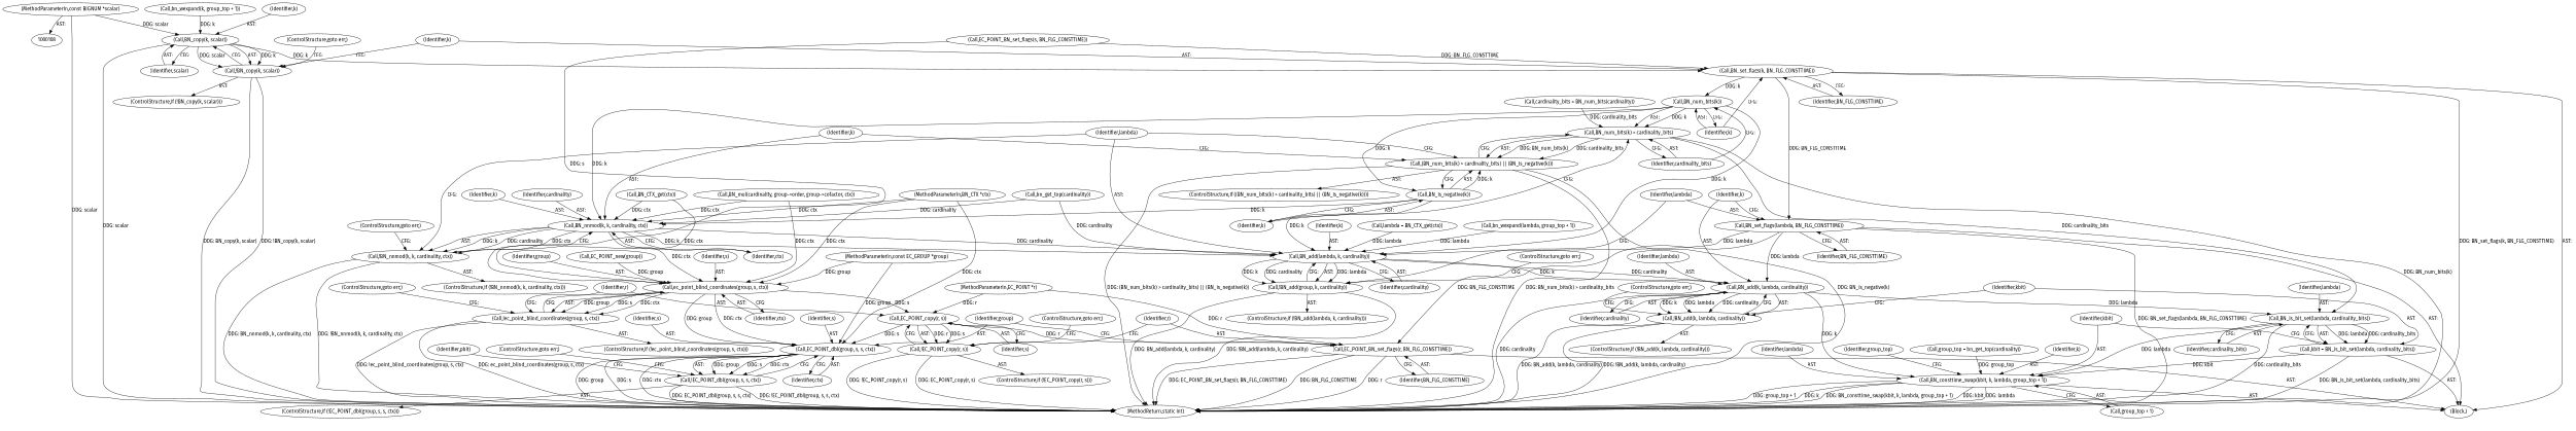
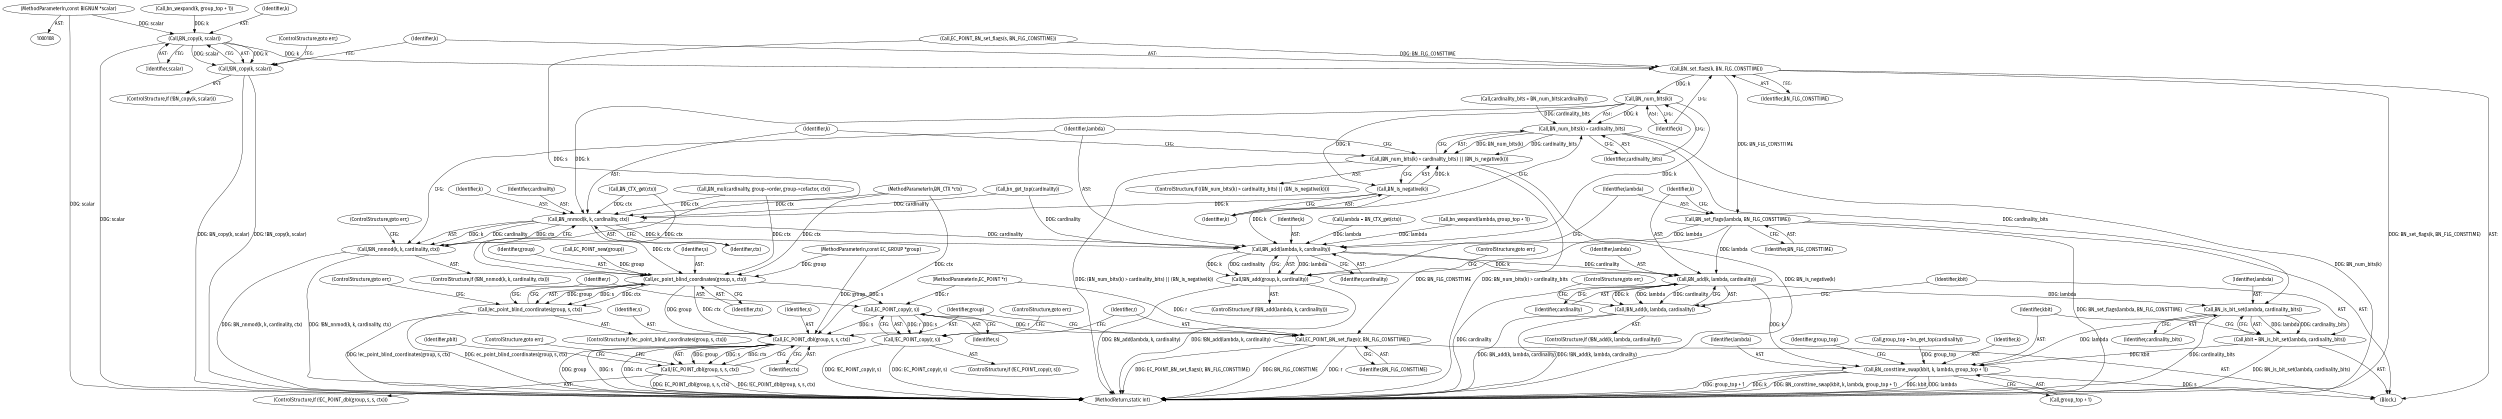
  digraph {
    fontname="Fira Sans"
    node [fontname="Fira Sans"]
    edge [fontname="Fira Sans"]
    n1 [label="(MethodParameterIn,const BIGNUM *scalar)"]
    n2 [label="(Call,BN_copy(k, scalar))"]
    n3 [label="(MethodReturn,static int)"]
    1000108
    n5 [label="(Call,!BN_copy(k, scalar))"]
    n6 [label="(Call,BN_set_flags(k, BN_FLG_CONSTTIME))"]
    n7 [label="(Identifier,scalar)"]
    n8 [label="(ControlStructure,if (!BN_copy(k, scalar)))"]
    n9 [label="(Call,BN_num_bits(k))"]
    n10 [label="(Call,BN_set_flags(lambda, BN_FLG_CONSTTIME))"]
    n11 [label="(Block,)"]
    n12 [label="(Identifier,BN_FLG_CONSTTIME)"]
    n13 [label="(Call,BN_num_bits(k) > cardinality_bits)"]
    n14 [label="(Call,BN_is_negative(k))"]
    n15 [label="(Call,BN_nnmod(k, k, cardinality, ctx))"]
    n16 [label="(Call,BN_add(lambda, k, cardinality))"]
    n17 [label="(Identifier,k)"]
    n18 [label="(Call,BN_add(k, lambda, cardinality))"]
    n19 [label="(Call,EC_POINT_BN_set_flags(r, BN_FLG_CONSTTIME))"]
    n20 [label="(Identifier,BN_FLG_CONSTTIME)"]
    n21 [label="(Call,(BN_num_bits(k) > cardinality_bits) || (BN_is_negative(k)))"]
    n22 [label="(Call,BN_is_bit_set(lambda, cardinality_bits))"]
    n23 [label="(Identifier,cardinality_bits)"]
    n24 [label="(Identifier,k)"]
    n25 [label="(Call,!BN_nnmod(k, k, cardinality, ctx))"]
    n26 [label="(Call,ec_point_blind_coordinates(group, s, ctx))"]
    n27 [label="(Identifier,ctx)"]
    n28 [label="(Call,!BN_add(group, k, cardinality))"]
    n29 [label="(Identifier,cardinality)"]
    n30 [label="(ControlStructure,if ((BN_num_bits(k) > cardinality_bits) || (BN_is_negative(k))))"]
    n31 [label="(Call,kbit = BN_is_bit_set(lambda, cardinality_bits))"]
    n32 [label="(Call,BN_consttime_swap(kbit, k, lambda, group_top + 1))"]
    n33 [label="(Identifier,cardinality_bits)"]
    n34 [label="(Call,group_top + 1)"]
    n35 [label="(ControlStructure,if (!BN_nnmod(k, k, cardinality, ctx)))"]
    n36 [label="(Call,!ec_point_blind_coordinates(group, s, ctx))"]
    n37 [label="(Call,EC_POINT_copy(r, s))"]
    n38 [label="(Call,EC_POINT_dbl(group, s, s, ctx))"]
    n39 [label="(Identifier,ctx)"]
    n40 [label="(ControlStructure,if (!BN_add(lambda, k, cardinality)))"]
    n41 [label="(Call,!BN_add(k, lambda, cardinality))"]
    n42 [label="(Identifier,cardinality)"]
    n43 [label="(Identifier,BN_FLG_CONSTTIME)"]
    n44 [label="(ControlStructure,if (!BN_add(k, lambda, cardinality)))"]
    n45 [label="(ControlStructure,if (!ec_point_blind_coordinates(group, s, ctx)))"]
    n46 [label="(Call,!EC_POINT_copy(r, s))"]
    n47 [label="(Identifier,s)"]
    n48 [label="(Call,!EC_POINT_dbl(group, s, s, ctx))"]
    n49 [label="(Identifier,ctx)"]
    n50 [label="(ControlStructure,if (!EC_POINT_copy(r, s)))"]
    n51 [label="(ControlStructure,if (!EC_POINT_dbl(group, s, s, ctx)))"]
    n52 [label="(Identifier,kbit)"]
    n53 [label="(Identifier,lambda)"]
    n54 [label="(ControlStructure,goto err;)"]
    n55 [label="(ControlStructure,goto err;)"]
    n56 [label="(Call,BN_CTX_get(ctx))"]
    n57 [label="(Identifier,r)"]
    n58 [label="(Identifier,group)"]
    n59 [label="(ControlStructure,goto err;)"]
    n60 [label="(Call,EC_POINT_new(group))"]
    n61 [label="(Identifier,lambda)"]
    n62 [label="(Identifier,k)"]
    n63 [label="(Identifier,k)"]
    n64 [label="(Identifier,s)"]
    n65 [label="(Identifier,kbit)"]
    n66 [label="(Identifier,pbit)"]
    n67 [label="(Identifier,k)"]
    n68 [label="(Identifier,lambda)"]
    n69 [label="(ControlStructure,goto err;)"]
    n70 [label="(MethodParameterIn,EC_POINT *r)"]
    n71 [label="(MethodParameterIn,BN_CTX *ctx)"]
    n72 [label="(Identifier,group_top)"]
    n73 [label="(ControlStructure,goto err;)"]
    n74 [label="(Identifier,r)"]
    n75 [label="(Call,group_top = bn_get_top(cardinality))"]
    n76 [label="(Identifier,k)"]
    n77 [label="(MethodParameterIn,const EC_GROUP *group)"]
    n78 [label="(Identifier,cardinality)"]
    n79 [label="(Call,EC_POINT_BN_set_flags(s, BN_FLG_CONSTTIME))"]
    n80 [label="(Identifier,k)"]
    n81 [label="(Identifier,k)"]
    n82 [label="(Call,cardinality_bits = BN_num_bits(cardinality))"]
    n83 [label="(Call,lambda = BN_CTX_get(ctx))"]
    n84 [label="(Identifier,k)"]
    n85 [label="(ControlStructure,goto err;)"]
    n86 [label="(Identifier,group)"]
    n87 [label="(Identifier,s)"]
    n88 [label="(Call,bn_wexpand(k, group_top + 1))"]
    n89 [label="(Identifier,s)"]
    n90 [label="(Call,bn_wexpand(lambda, group_top + 1))"]
    n91 [label="(Identifier,lambda)"]
    n92 [label="(Call,bn_get_top(cardinality))"]
    n93 [label="(Call,BN_mul(cardinality, group->order, group->cofactor, ctx))"]
    n94 [label="(ControlStructure,goto err;)"]
    n95 [label="(Identifier,lambda)"]
    n1 -> n2 [label="DDG: scalar"]
    n1 -> n3 [label="DDG: scalar"]
    n1 -> 1000108 [label="AST: "]
    n2 -> n3 [label="DDG: scalar"]
    n2 -> n5 [label="AST: "]
    n2 -> n5 [label="DDG: k"]
    n2 -> n5 [label="DDG: scalar"]
    n2 -> n6 [label="DDG: k"]
    n2 -> n7 [label="CFG: "]
    n5 -> n2 [label="CFG: "]
    n5 -> n3 [label="DDG: !BN_copy(k, scalar)"]
    n5 -> n3 [label="DDG: BN_copy(k, scalar)"]
    n5 -> n8 [label="AST: "]
    n6 -> n3 [label="DDG: BN_set_flags(k, BN_FLG_CONSTTIME)"]
    n6 -> n9 [label="DDG: k"]
    n6 -> n10 [label="DDG: BN_FLG_CONSTTIME"]
    n6 -> n11 [label="AST: "]
    n6 -> n12 [label="CFG: "]
    n7 -> n2 [label="AST: "]
    n9 -> n13 [label="AST: "]
    n9 -> n13 [label="DDG: k"]
    n9 -> n14 [label="DDG: k"]
    n9 -> n15 [label="DDG: k"]
    n9 -> n16 [label="DDG: k"]
    n9 -> n17 [label="CFG: "]
    n10 -> n3 [label="DDG: BN_set_flags(lambda, BN_FLG_CONSTTIME)"]
    n10 -> n11 [label="AST: "]
    n10 -> n16 [label="DDG: lambda"]
    n10 -> n18 [label="DDG: lambda"]
    n10 -> n19 [label="DDG: BN_FLG_CONSTTIME"]
    n10 -> n20 [label="CFG: "]
    n12 -> n6 [label="AST: "]
    n13 -> n3 [label="DDG: BN_num_bits(k)"]
    n13 -> n21 [label="AST: "]
    n13 -> n21 [label="DDG: BN_num_bits(k)"]
    n13 -> n21 [label="DDG: cardinality_bits"]
    n13 -> n22 [label="DDG: cardinality_bits"]
    n13 -> n23 [label="CFG: "]
    n14 -> n15 [label="DDG: k"]
    n14 -> n16 [label="DDG: k"]
    n14 -> n21 [label="AST: "]
    n14 -> n21 [label="DDG: k"]
    n14 -> n24 [label="CFG: "]
    n15 -> n16 [label="DDG: k"]
    n15 -> n16 [label="DDG: cardinality"]
    n15 -> n25 [label="AST: "]
    n15 -> n25 [label="DDG: k"]
    n15 -> n25 [label="DDG: cardinality"]
    n15 -> n25 [label="DDG: ctx"]
    n15 -> n26 [label="DDG: ctx"]
    n15 -> n27 [label="CFG: "]
    n16 -> n18 [label="DDG: k"]
    n16 -> n18 [label="DDG: cardinality"]
    n16 -> n28 [label="AST: "]
    n16 -> n28 [label="DDG: lambda"]
    n16 -> n28 [label="DDG: k"]
    n16 -> n28 [label="DDG: cardinality"]
    n16 -> n29 [label="CFG: "]
    n17 -> n6 [label="CFG: "]
    n17 -> n9 [label="AST: "]
    n18 -> n3 [label="DDG: cardinality"]
    n18 -> n22 [label="DDG: lambda"]
    n18 -> n32 [label="DDG: k"]
    n18 -> n41 [label="AST: "]
    n18 -> n41 [label="DDG: k"]
    n18 -> n41 [label="DDG: lambda"]
    n18 -> n41 [label="DDG: cardinality"]
    n18 -> n42 [label="CFG: "]
    n19 -> n3 [label="DDG: EC_POINT_BN_set_flags(r, BN_FLG_CONSTTIME)"]
    n19 -> n3 [label="DDG: BN_FLG_CONSTTIME"]
    n19 -> n3 [label="DDG: r"]
    n19 -> n11 [label="AST: "]
    n19 -> n43 [label="CFG: "]
    n20 -> n10 [label="AST: "]
    n21 -> n3 [label="DDG: BN_num_bits(k) > cardinality_bits"]
    n21 -> n3 [label="DDG: BN_is_negative(k)"]
    n21 -> n3 [label="DDG: (BN_num_bits(k) > cardinality_bits) || (BN_is_negative(k))"]
    n21 -> n13 [label="CFG: "]
    n21 -> n14 [label="CFG: "]
    n21 -> n30 [label="AST: "]
    n22 -> n3 [label="DDG: cardinality_bits"]
    n22 -> n31 [label="AST: "]
    n22 -> n31 [label="DDG: lambda"]
    n22 -> n31 [label="DDG: cardinality_bits"]
    n22 -> n32 [label="DDG: lambda"]
    n22 -> n33 [label="CFG: "]
    n23 -> n9 [label="CFG: "]
    n23 -> n13 [label="AST: "]
    n24 -> n13 [label="CFG: "]
    n24 -> n14 [label="AST: "]
    n25 -> n3 [label="DDG: BN_nnmod(k, k, cardinality, ctx)"]
    n25 -> n3 [label="DDG: !BN_nnmod(k, k, cardinality, ctx)"]
    n25 -> n15 [label="CFG: "]
    n25 -> n35 [label="AST: "]
    n26 -> n36 [label="AST: "]
    n26 -> n36 [label="DDG: group"]
    n26 -> n36 [label="DDG: s"]
    n26 -> n36 [label="DDG: ctx"]
    n26 -> n37 [label="DDG: s"]
    n26 -> n38 [label="DDG: group"]
    n26 -> n38 [label="DDG: ctx"]
    n26 -> n39 [label="CFG: "]
    n27 -> n15 [label="AST: "]
    n28 -> n3 [label="DDG: BN_add(lambda, k, cardinality)"]
    n28 -> n3 [label="DDG: !BN_add(lambda, k, cardinality)"]
    n28 -> n16 [label="CFG: "]
    n28 -> n40 [label="AST: "]
    n29 -> n16 [label="AST: "]
    n31 -> n3 [label="DDG: BN_is_bit_set(lambda, cardinality_bits)"]
    n31 -> n11 [label="AST: "]
    n31 -> n22 [label="CFG: "]
    n31 -> n32 [label="DDG: kbit"]
    n32 -> n3 [label="DDG: kbit"]
    n32 -> n3 [label="DDG: lambda"]
    n32 -> n3 [label="DDG: group_top + 1"]
    n32 -> n3 [label="DDG: k"]
    n32 -> n3 [label="DDG: BN_consttime_swap(kbit, k, lambda, group_top + 1)"]
-   n32 -> n11 [label="AST: "]
+   n32 -> n11 [label="DDG: s"]
    n32 -> n34 [label="CFG: "]
    n33 -> n22 [label="AST: "]
    n34 -> n32 [label="AST: "]
    n36 -> n3 [label="DDG: !ec_point_blind_coordinates(group, s, ctx)"]
    n36 -> n3 [label="DDG: ec_point_blind_coordinates(group, s, ctx)"]
    n36 -> n26 [label="CFG: "]
    n36 -> n45 [label="AST: "]
    n37 -> n19 [label="DDG: r"]
    n37 -> n38 [label="DDG: s"]
    n37 -> n46 [label="AST: "]
    n37 -> n46 [label="DDG: r"]
    n37 -> n46 [label="DDG: s"]
    n37 -> n47 [label="CFG: "]
    n38 -> n3 [label="DDG: group"]
    n38 -> n3 [label="DDG: s"]
    n38 -> n3 [label="DDG: ctx"]
    n38 -> n48 [label="AST: "]
    n38 -> n48 [label="DDG: group"]
    n38 -> n48 [label="DDG: s"]
    n38 -> n48 [label="DDG: ctx"]
    n38 -> n49 [label="CFG: "]
    n39 -> n26 [label="AST: "]
    n41 -> n3 [label="DDG: BN_add(k, lambda, cardinality)"]
    n41 -> n3 [label="DDG: !BN_add(k, lambda, cardinality)"]
    n41 -> n18 [label="CFG: "]
    n41 -> n44 [label="AST: "]
    n42 -> n18 [label="AST: "]
    n43 -> n19 [label="AST: "]
    n46 -> n3 [label="DDG: !EC_POINT_copy(r, s)"]
    n46 -> n3 [label="DDG: EC_POINT_copy(r, s)"]
    n46 -> n37 [label="CFG: "]
    n46 -> n50 [label="AST: "]
    n47 -> n37 [label="AST: "]
    n48 -> n3 [label="DDG: EC_POINT_dbl(group, s, s, ctx)"]
    n48 -> n3 [label="DDG: !EC_POINT_dbl(group, s, s, ctx)"]
    n48 -> n38 [label="CFG: "]
    n48 -> n51 [label="AST: "]
    n49 -> n38 [label="AST: "]
    n52 -> n31 [label="CFG: "]
    n52 -> n32 [label="AST: "]
    n53 -> n32 [label="AST: "]
    n54 -> n5 [label="CFG: "]
    n55 -> n46 [label="CFG: "]
    n56 -> n15 [label="DDG: ctx"]
    n56 -> n26 [label="DDG: ctx"]
    n57 -> n36 [label="CFG: "]
    n57 -> n37 [label="AST: "]
    n58 -> n26 [label="AST: "]
    n59 -> n36 [label="CFG: "]
    n60 -> n26 [label="DDG: group"]
    n61 -> n16 [label="AST: "]
    n61 -> n21 [label="CFG: "]
    n61 -> n25 [label="CFG: "]
    n62 -> n15 [label="AST: "]
    n63 -> n15 [label="AST: "]
    n63 -> n21 [label="CFG: "]
    n64 -> n38 [label="AST: "]
    n65 -> n31 [label="AST: "]
    n65 -> n41 [label="CFG: "]
    n66 -> n48 [label="CFG: "]
    n67 -> n16 [label="AST: "]
    n68 -> n18 [label="AST: "]
    n69 -> n28 [label="CFG: "]
    n70 -> n19 [label="DDG: r"]
    n70 -> n37 [label="DDG: r"]
    n71 -> n15 [label="DDG: ctx"]
    n71 -> n26 [label="DDG: ctx"]
    n71 -> n38 [label="DDG: ctx"]
    n72 -> n32 [label="CFG: "]
    n73 -> n41 [label="CFG: "]
    n74 -> n19 [label="AST: "]
    n74 -> n46 [label="CFG: "]
    n75 -> n32 [label="DDG: group_top"]
    n76 -> n10 [label="CFG: "]
    n76 -> n18 [label="AST: "]
    n77 -> n26 [label="DDG: group"]
    n77 -> n38 [label="DDG: group"]
    n78 -> n15 [label="AST: "]
    n79 -> n6 [label="DDG: BN_FLG_CONSTTIME"]
    n79 -> n26 [label="DDG: s"]
    n80 -> n2 [label="AST: "]
    n81 -> n32 [label="AST: "]
    n82 -> n13 [label="DDG: cardinality_bits"]
    n83 -> n16 [label="DDG: lambda"]
    n84 -> n5 [label="CFG: "]
    n84 -> n6 [label="AST: "]
    n85 -> n48 [label="CFG: "]
    n86 -> n19 [label="CFG: "]
    n86 -> n38 [label="AST: "]
    n87 -> n38 [label="AST: "]
    n88 -> n2 [label="DDG: k"]
    n89 -> n26 [label="AST: "]
    n90 -> n16 [label="DDG: lambda"]
    n91 -> n22 [label="AST: "]
    n92 -> n15 [label="DDG: cardinality"]
    n92 -> n16 [label="DDG: cardinality"]
    n93 -> n15 [label="DDG: ctx"]
    n93 -> n26 [label="DDG: ctx"]
    n94 -> n25 [label="CFG: "]
    n95 -> n10 [label="AST: "]
    n95 -> n28 [label="CFG: "]
  }
